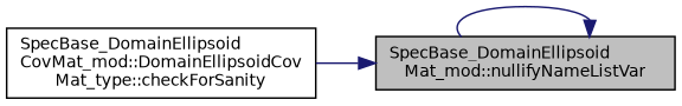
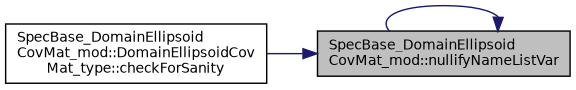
  digraph {
    rankdir=RL
    node [color=black fontname=Helvetica fontsize=10 shape=record style=filled]
    edge [color=midnightblue dir=back fontname=Helvetica fontsize=10 labelfontname=Helvetica labelfontsize=10 style=solid]
-   n1 [fillcolor=grey75 fontcolor=black height=0.2 label="SpecBase_DomainEllipsoid\lMat_mod::nullifyNameListVar" width=0.4]
+   n1 [fillcolor=grey75 fontcolor=black height=0.2 label="SpecBase_DomainEllipsoid\lCovMat_mod::nullifyNameListVar" width=0.4]
    n2 [fillcolor=white height=0.2 label="SpecBase_DomainEllipsoid\lCovMat_mod::DomainEllipsoidCov\lMat_type::checkForSanity" width=0.4]
    n1 -> n1
    n1 -> n2
  }
